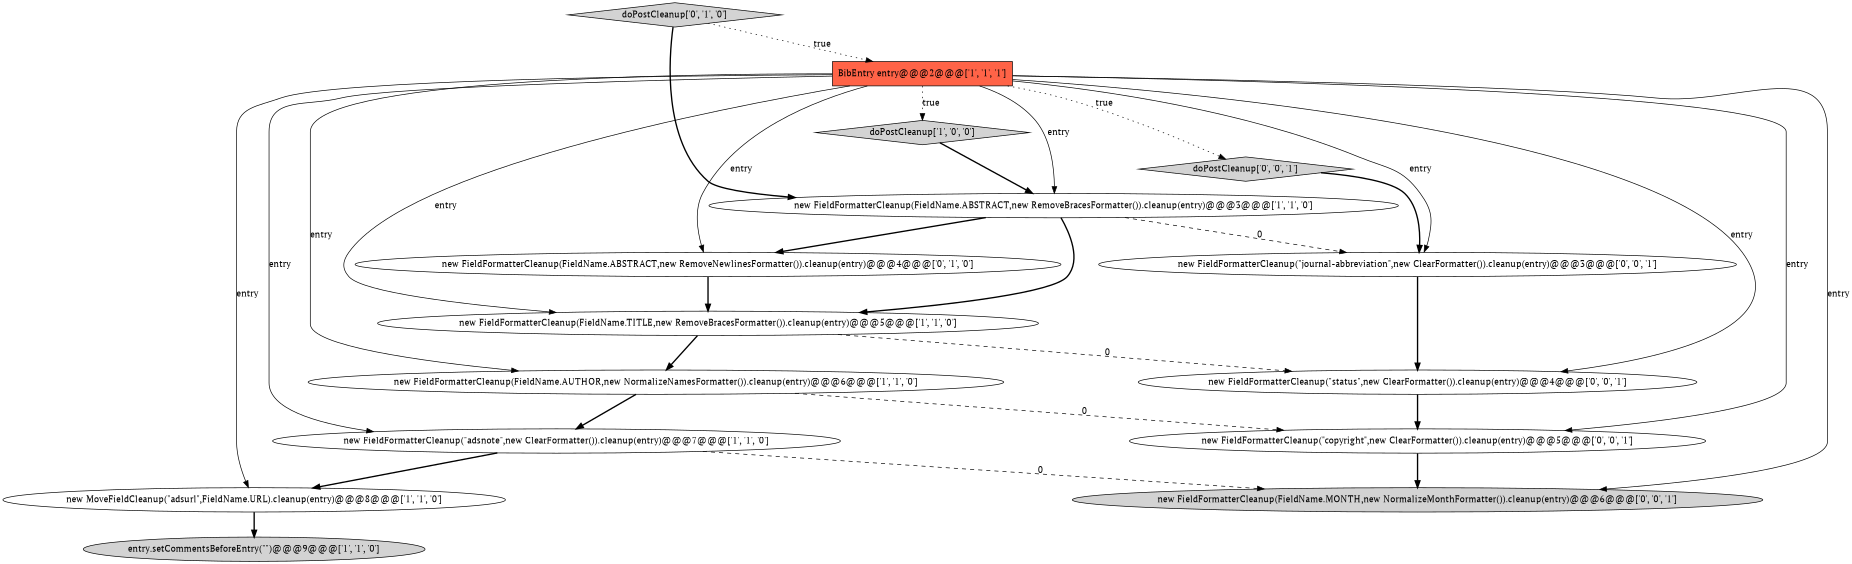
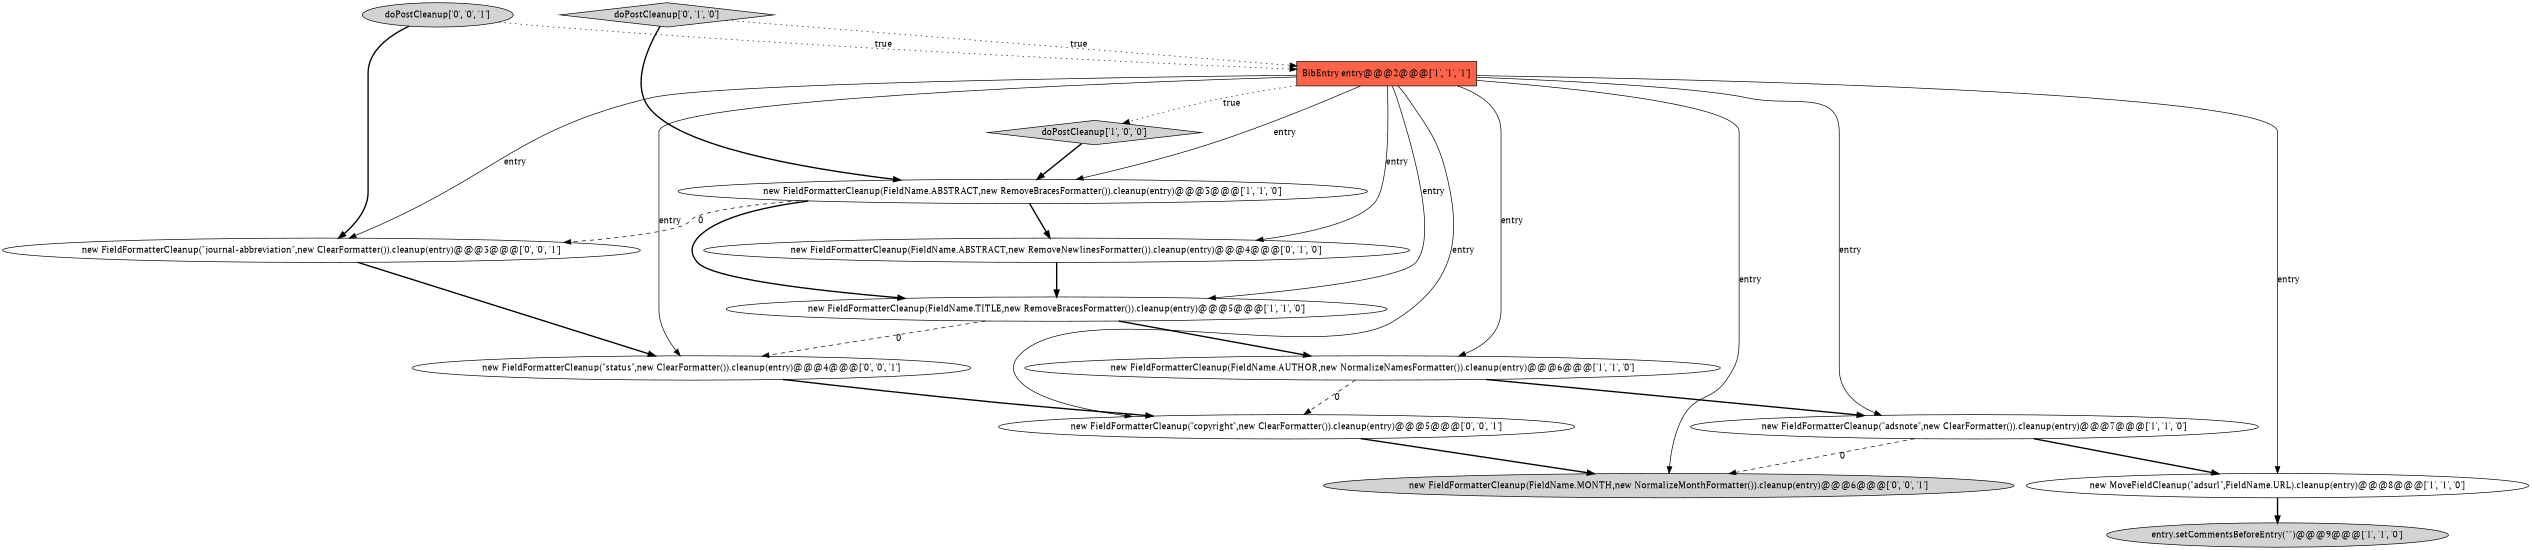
  digraph {
    fontname="PT Serif"
    node [fillcolor=white fontname="PT Serif" shape=ellipse style=filled]
    edge [fontname="PT Serif" style=bold]
    n1 [fillcolor=lightgray label="doPostCleanup['0', '1', '0']" shape=diamond]
    n2 [fillcolor=tomato label="BibEntry entry@@@2@@@['1', '1', '1']" shape=box]
    n3 [label="new FieldFormatterCleanup(FieldName.ABSTRACT,new RemoveBracesFormatter()).cleanup(entry)@@@3@@@['1', '1', '0']"]
    n4 [label="new FieldFormatterCleanup(FieldName.TITLE,new RemoveBracesFormatter()).cleanup(entry)@@@5@@@['1', '1', '0']"]
    n5 [label="new FieldFormatterCleanup(\"status\",new ClearFormatter()).cleanup(entry)@@@4@@@['0', '0', '1']"]
    n6 [label="new FieldFormatterCleanup(FieldName.AUTHOR,new NormalizeNamesFormatter()).cleanup(entry)@@@6@@@['1', '1', '0']"]
    n7 [label="new FieldFormatterCleanup(\"adsnote\",new ClearFormatter()).cleanup(entry)@@@7@@@['1', '1', '0']"]
    n8 [label="new MoveFieldCleanup(\"adsurl\",FieldName.URL).cleanup(entry)@@@8@@@['1', '1', '0']"]
    n9 [fillcolor=lightgray label="new FieldFormatterCleanup(FieldName.MONTH,new NormalizeMonthFormatter()).cleanup(entry)@@@6@@@['0', '0', '1']"]
    n10 [label="new FieldFormatterCleanup(\"journal-abbreviation\",new ClearFormatter()).cleanup(entry)@@@3@@@['0', '0', '1']"]
    n11 [label="new FieldFormatterCleanup(FieldName.ABSTRACT,new RemoveNewlinesFormatter()).cleanup(entry)@@@4@@@['0', '1', '0']"]
    n12 [label="new FieldFormatterCleanup(\"copyright\",new ClearFormatter()).cleanup(entry)@@@5@@@['0', '0', '1']"]
    n13 [fillcolor=lightgray label="doPostCleanup['1', '0', '0']" shape=diamond]
    n14 [fillcolor=lightgray label="entry.setCommentsBeforeEntry(\"\")@@@9@@@['1', '1', '0']"]
-   n15 [fillcolor=lightgray label="doPostCleanup['0', '0', '1']" shape=diamond]
+   n15 [fillcolor=lightgray label="doPostCleanup['0', '0', '1']"]
    n1 -> n2 [label=true style=dotted]
    n1 -> n3
    n2 -> n3 [label=entry style=solid]
    n2 -> n4 [label=entry style=solid]
    n2 -> n5 [label=entry style=solid]
    n2 -> n6 [label=entry style=solid]
    n2 -> n7 [label=entry style=solid]
    n2 -> n8 [label=entry style=solid]
    n2 -> n9 [label=entry style=solid]
    n2 -> n10 [label=entry style=solid]
    n2 -> n11 [label=entry style=solid]
    n2 -> n12 [label=entry style=solid]
    n2 -> n13 [label=true style=dotted]
    n3 -> n4
    n3 -> n10 [label=0 style=dashed]
    n3 -> n11
    n4 -> n5 [label=0 style=dashed]
    n4 -> n6
    n5 -> n12
    n6 -> n7
    n6 -> n12 [label=0 style=dashed]
    n7 -> n8
    n7 -> n9 [label=0 style=dashed]
    n8 -> n14
    n10 -> n5
    n11 -> n4
    n12 -> n9
    n13 -> n3
-   n2 -> n15 [label=true style=dotted]
+   n15 -> n2 [label=true style=dotted]
    n15 -> n10
  }
